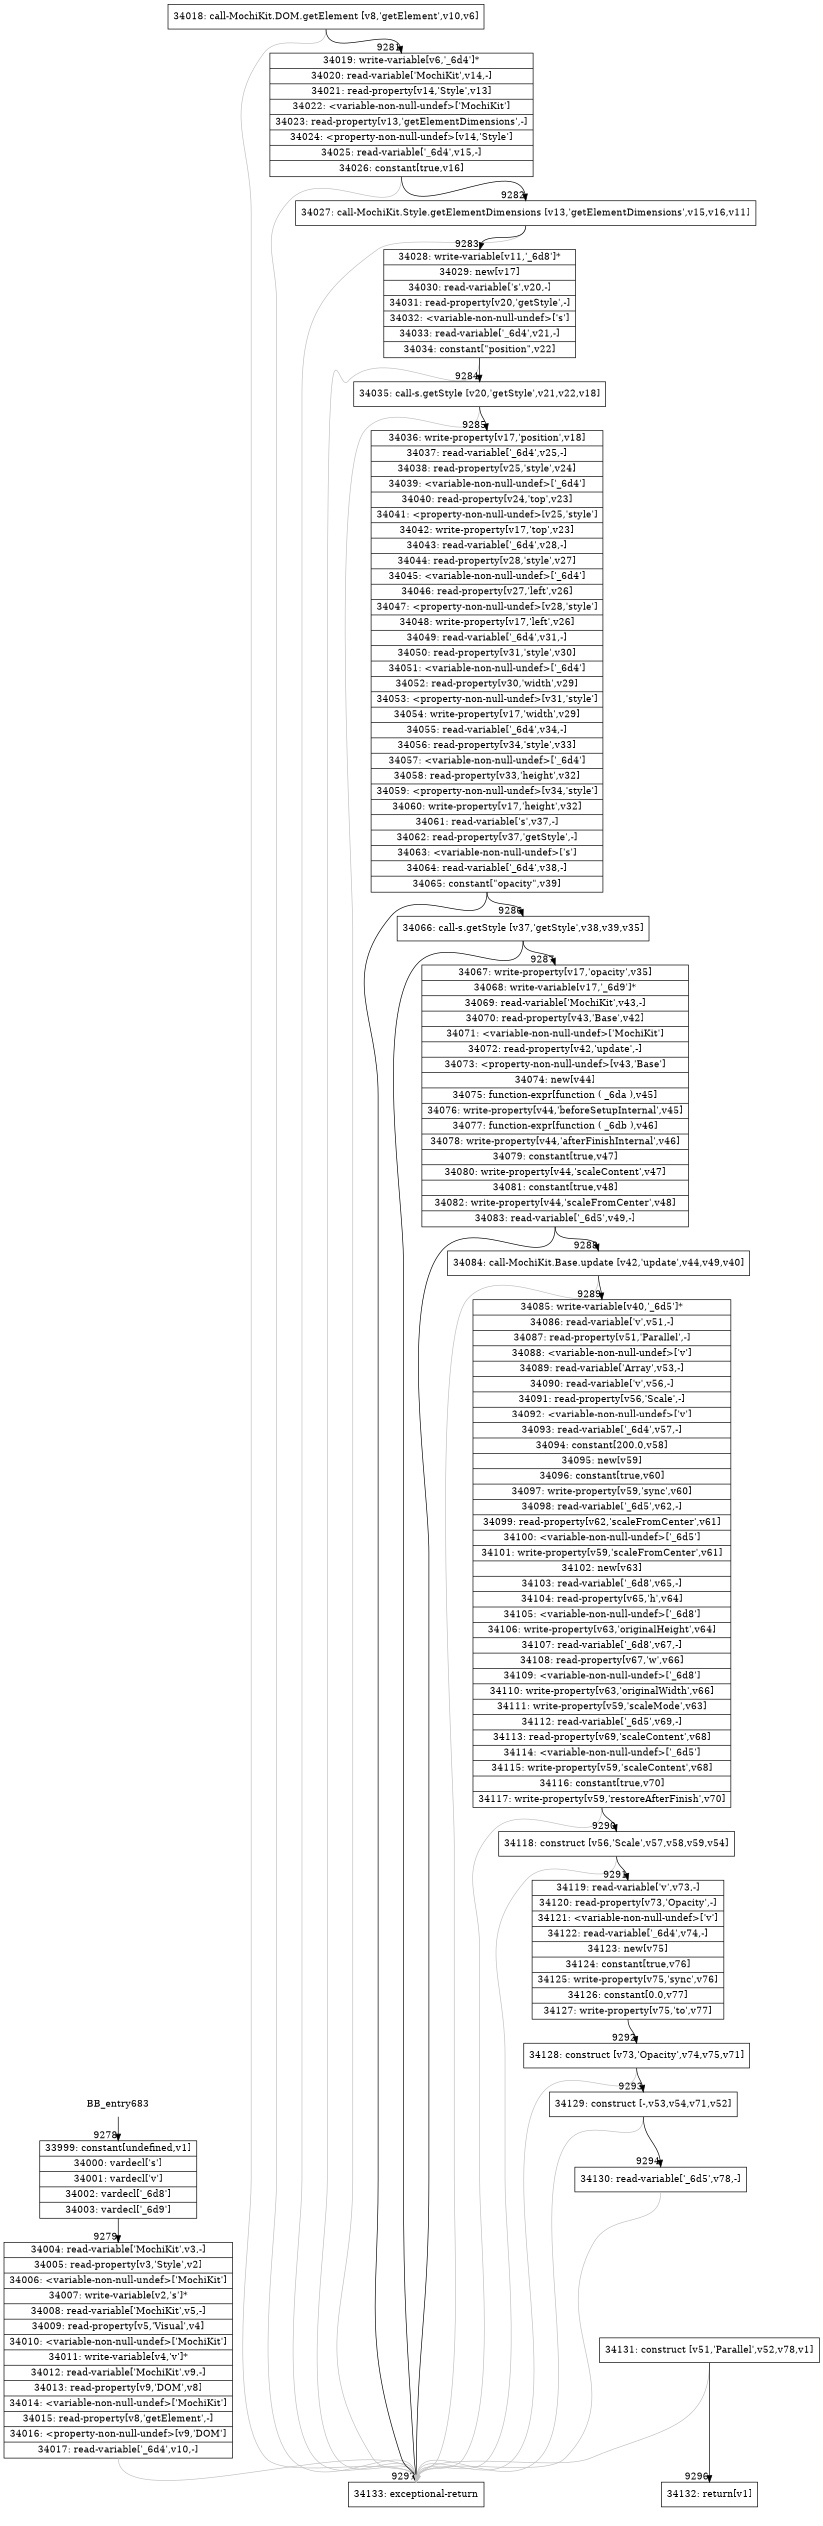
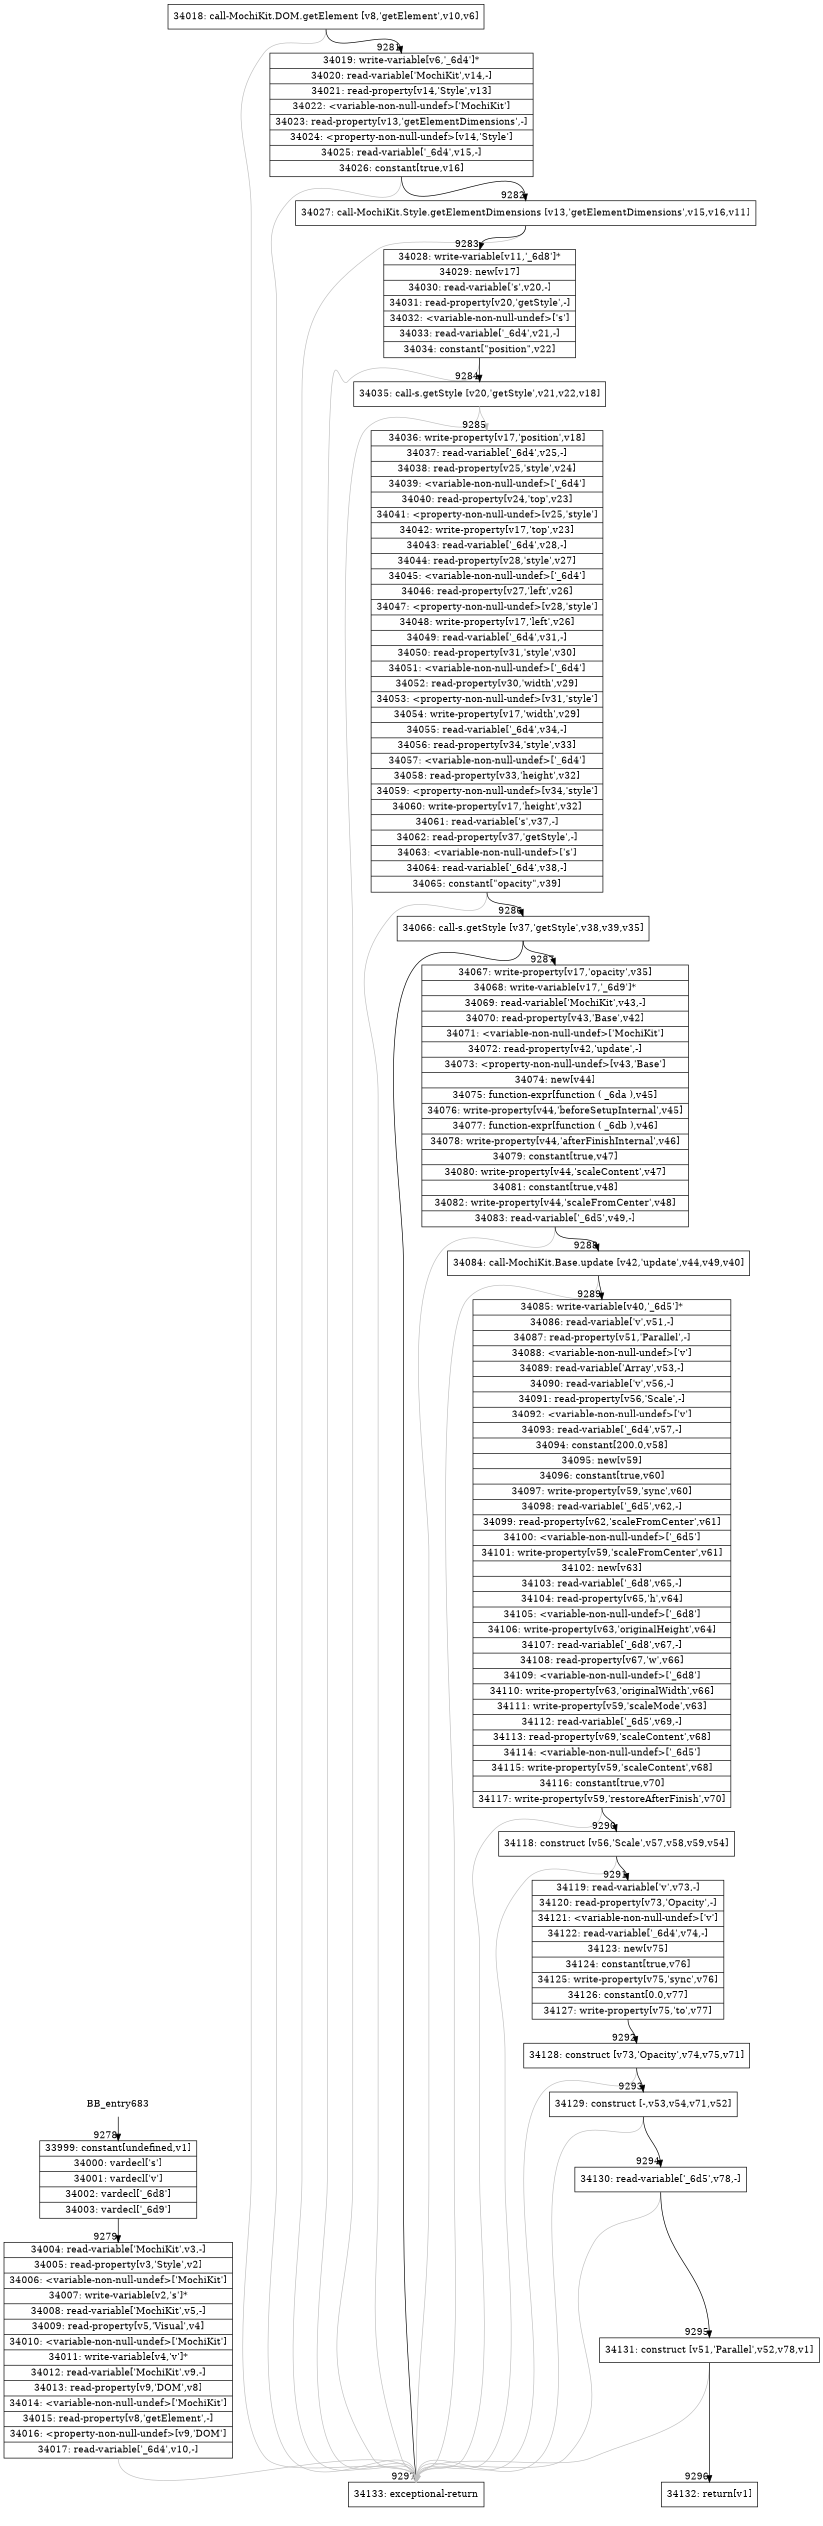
  digraph {
    rankdir=TD
    node [shape=record]
    edge [headport=n tailport=s]
    n1 [label=BB_entry683 shape=none]
    n2 [label="{33999: constant[undefined,v1]|34000: vardecl['s']|34001: vardecl['v']|34002: vardecl['_6d8']|34003: vardecl['_6d9']}"]
    n3 [label="{34004: read-variable['MochiKit',v3,-]|34005: read-property[v3,'Style',v2]|34006: \<variable-non-null-undef\>['MochiKit']|34007: write-variable[v2,'s']*|34008: read-variable['MochiKit',v5,-]|34009: read-property[v5,'Visual',v4]|34010: \<variable-non-null-undef\>['MochiKit']|34011: write-variable[v4,'v']*|34012: read-variable['MochiKit',v9,-]|34013: read-property[v9,'DOM',v8]|34014: \<variable-non-null-undef\>['MochiKit']|34015: read-property[v8,'getElement',-]|34016: \<property-non-null-undef\>[v9,'DOM']|34017: read-variable['_6d4',v10,-]}"]
    n4 [label="{34133: exceptional-return}"]
    n5 [label="{34018: call-MochiKit.DOM.getElement [v8,'getElement',v10,v6]}"]
    n6 [label="{34019: write-variable[v6,'_6d4']*|34020: read-variable['MochiKit',v14,-]|34021: read-property[v14,'Style',v13]|34022: \<variable-non-null-undef\>['MochiKit']|34023: read-property[v13,'getElementDimensions',-]|34024: \<property-non-null-undef\>[v14,'Style']|34025: read-variable['_6d4',v15,-]|34026: constant[true,v16]}"]
    n7 [label="{34027: call-MochiKit.Style.getElementDimensions [v13,'getElementDimensions',v15,v16,v11]}"]
    n8 [label="{34028: write-variable[v11,'_6d8']*|34029: new[v17]|34030: read-variable['s',v20,-]|34031: read-property[v20,'getStyle',-]|34032: \<variable-non-null-undef\>['s']|34033: read-variable['_6d4',v21,-]|34034: constant[\"position\",v22]}"]
    n9 [label="{34035: call-s.getStyle [v20,'getStyle',v21,v22,v18]}"]
    n10 [label="{34036: write-property[v17,'position',v18]|34037: read-variable['_6d4',v25,-]|34038: read-property[v25,'style',v24]|34039: \<variable-non-null-undef\>['_6d4']|34040: read-property[v24,'top',v23]|34041: \<property-non-null-undef\>[v25,'style']|34042: write-property[v17,'top',v23]|34043: read-variable['_6d4',v28,-]|34044: read-property[v28,'style',v27]|34045: \<variable-non-null-undef\>['_6d4']|34046: read-property[v27,'left',v26]|34047: \<property-non-null-undef\>[v28,'style']|34048: write-property[v17,'left',v26]|34049: read-variable['_6d4',v31,-]|34050: read-property[v31,'style',v30]|34051: \<variable-non-null-undef\>['_6d4']|34052: read-property[v30,'width',v29]|34053: \<property-non-null-undef\>[v31,'style']|34054: write-property[v17,'width',v29]|34055: read-variable['_6d4',v34,-]|34056: read-property[v34,'style',v33]|34057: \<variable-non-null-undef\>['_6d4']|34058: read-property[v33,'height',v32]|34059: \<property-non-null-undef\>[v34,'style']|34060: write-property[v17,'height',v32]|34061: read-variable['s',v37,-]|34062: read-property[v37,'getStyle',-]|34063: \<variable-non-null-undef\>['s']|34064: read-variable['_6d4',v38,-]|34065: constant[\"opacity\",v39]}"]
    n11 [label="{34066: call-s.getStyle [v37,'getStyle',v38,v39,v35]}"]
    n12 [label="{34067: write-property[v17,'opacity',v35]|34068: write-variable[v17,'_6d9']*|34069: read-variable['MochiKit',v43,-]|34070: read-property[v43,'Base',v42]|34071: \<variable-non-null-undef\>['MochiKit']|34072: read-property[v42,'update',-]|34073: \<property-non-null-undef\>[v43,'Base']|34074: new[v44]|34075: function-expr[function ( _6da ),v45]|34076: write-property[v44,'beforeSetupInternal',v45]|34077: function-expr[function ( _6db ),v46]|34078: write-property[v44,'afterFinishInternal',v46]|34079: constant[true,v47]|34080: write-property[v44,'scaleContent',v47]|34081: constant[true,v48]|34082: write-property[v44,'scaleFromCenter',v48]|34083: read-variable['_6d5',v49,-]}"]
    n13 [label="{34084: call-MochiKit.Base.update [v42,'update',v44,v49,v40]}"]
    n14 [label="{34085: write-variable[v40,'_6d5']*|34086: read-variable['v',v51,-]|34087: read-property[v51,'Parallel',-]|34088: \<variable-non-null-undef\>['v']|34089: read-variable['Array',v53,-]|34090: read-variable['v',v56,-]|34091: read-property[v56,'Scale',-]|34092: \<variable-non-null-undef\>['v']|34093: read-variable['_6d4',v57,-]|34094: constant[200.0,v58]|34095: new[v59]|34096: constant[true,v60]|34097: write-property[v59,'sync',v60]|34098: read-variable['_6d5',v62,-]|34099: read-property[v62,'scaleFromCenter',v61]|34100: \<variable-non-null-undef\>['_6d5']|34101: write-property[v59,'scaleFromCenter',v61]|34102: new[v63]|34103: read-variable['_6d8',v65,-]|34104: read-property[v65,'h',v64]|34105: \<variable-non-null-undef\>['_6d8']|34106: write-property[v63,'originalHeight',v64]|34107: read-variable['_6d8',v67,-]|34108: read-property[v67,'w',v66]|34109: \<variable-non-null-undef\>['_6d8']|34110: write-property[v63,'originalWidth',v66]|34111: write-property[v59,'scaleMode',v63]|34112: read-variable['_6d5',v69,-]|34113: read-property[v69,'scaleContent',v68]|34114: \<variable-non-null-undef\>['_6d5']|34115: write-property[v59,'scaleContent',v68]|34116: constant[true,v70]|34117: write-property[v59,'restoreAfterFinish',v70]}"]
    n15 [label="{34118: construct [v56,'Scale',v57,v58,v59,v54]}"]
    n16 [label="{34119: read-variable['v',v73,-]|34120: read-property[v73,'Opacity',-]|34121: \<variable-non-null-undef\>['v']|34122: read-variable['_6d4',v74,-]|34123: new[v75]|34124: constant[true,v76]|34125: write-property[v75,'sync',v76]|34126: constant[0.0,v77]|34127: write-property[v75,'to',v77]}"]
    n17 [label="{34128: construct [v73,'Opacity',v74,v75,v71]}"]
    n18 [label="{34129: construct [-,v53,v54,v71,v52]}"]
    n19 [label="{34130: read-variable['_6d5',v78,-]}"]
    n20 [label="{34131: construct [v51,'Parallel',v52,v78,v1]}"]
    n21 [label="{34132: return[v1]}"]
    n1 -> n2 [headlabel="    9278"]
    n2 -> n3 [headlabel="      9279"]
    n3 -> n4 [color=gray headlabel="      9297"]
    n5 -> n4 [color=gray]
    n5 -> n6 [headlabel="      9281"]
    n6 -> n4 [color=gray]
    n6 -> n7 [headlabel="      9282"]
    n7 -> n4 [color=gray]
    n7 -> n8 [headlabel="      9283"]
    n8 -> n4 [color=gray]
    n8 -> n9 [headlabel="      9284"]
    n9 -> n4 [color=gray]
-   n9 -> n10 [headlabel="      9285"]
-   n10 -> n4 [color=black]
+   n9 -> n10 [headlabel="      9285" color=gray]
+   n10 -> n4 [color=gray]
    n10 -> n11 [headlabel="      9286"]
    n11 -> n4 [color=black]
    n11 -> n12 [headlabel="      9287"]
-   n12 -> n4 [color=black]
+   n12 -> n4 [color=gray]
    n12 -> n13 [headlabel="      9288"]
    n13 -> n4 [color=gray]
    n13 -> n14 [headlabel="      9289"]
    n14 -> n4 [color=gray]
    n14 -> n15 [headlabel="      9290"]
    n15 -> n4 [color=gray]
    n15 -> n16 [headlabel="      9291"]
    n16 -> n17 [headlabel="      9292"]
    n17 -> n4 [color=gray]
    n17 -> n18 [headlabel="      9293"]
    n18 -> n4 [color=gray]
    n18 -> n19 [headlabel="      9294"]
    n19 -> n4 [color=gray]
+   n19 -> n20 [headlabel="      9295"]
    n20 -> n4 [color=gray]
    n20 -> n21 [headlabel="      9296"]
  }
